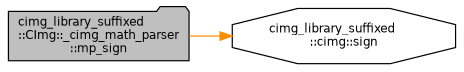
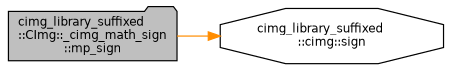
  digraph {
    rankdir=LR
    node [color=black fontname=Helvetica fontsize=10 style=filled]
-   n1 [fillcolor=grey75 fontcolor=black height=0.2 label="cimg_library_suffixed\l::CImg::_cimg_math_parser\l::mp_sign" shape=folder width=0.4]
+   n1 [fillcolor=grey75 fontcolor=black height=0.2 label="cimg_library_suffixed\l::CImg::_cimg_math_sign\l::mp_sign" shape=folder width=0.4]
    n2 [fillcolor=white height=0.2 label="cimg_library_suffixed\l::cimg::sign" shape=octagon width=0.4]
    n1 -> n2 [color=darkorange fontname=Helvetica fontsize=10 labelfontname=Helvetica labelfontsize=10 style=solid]
  }
